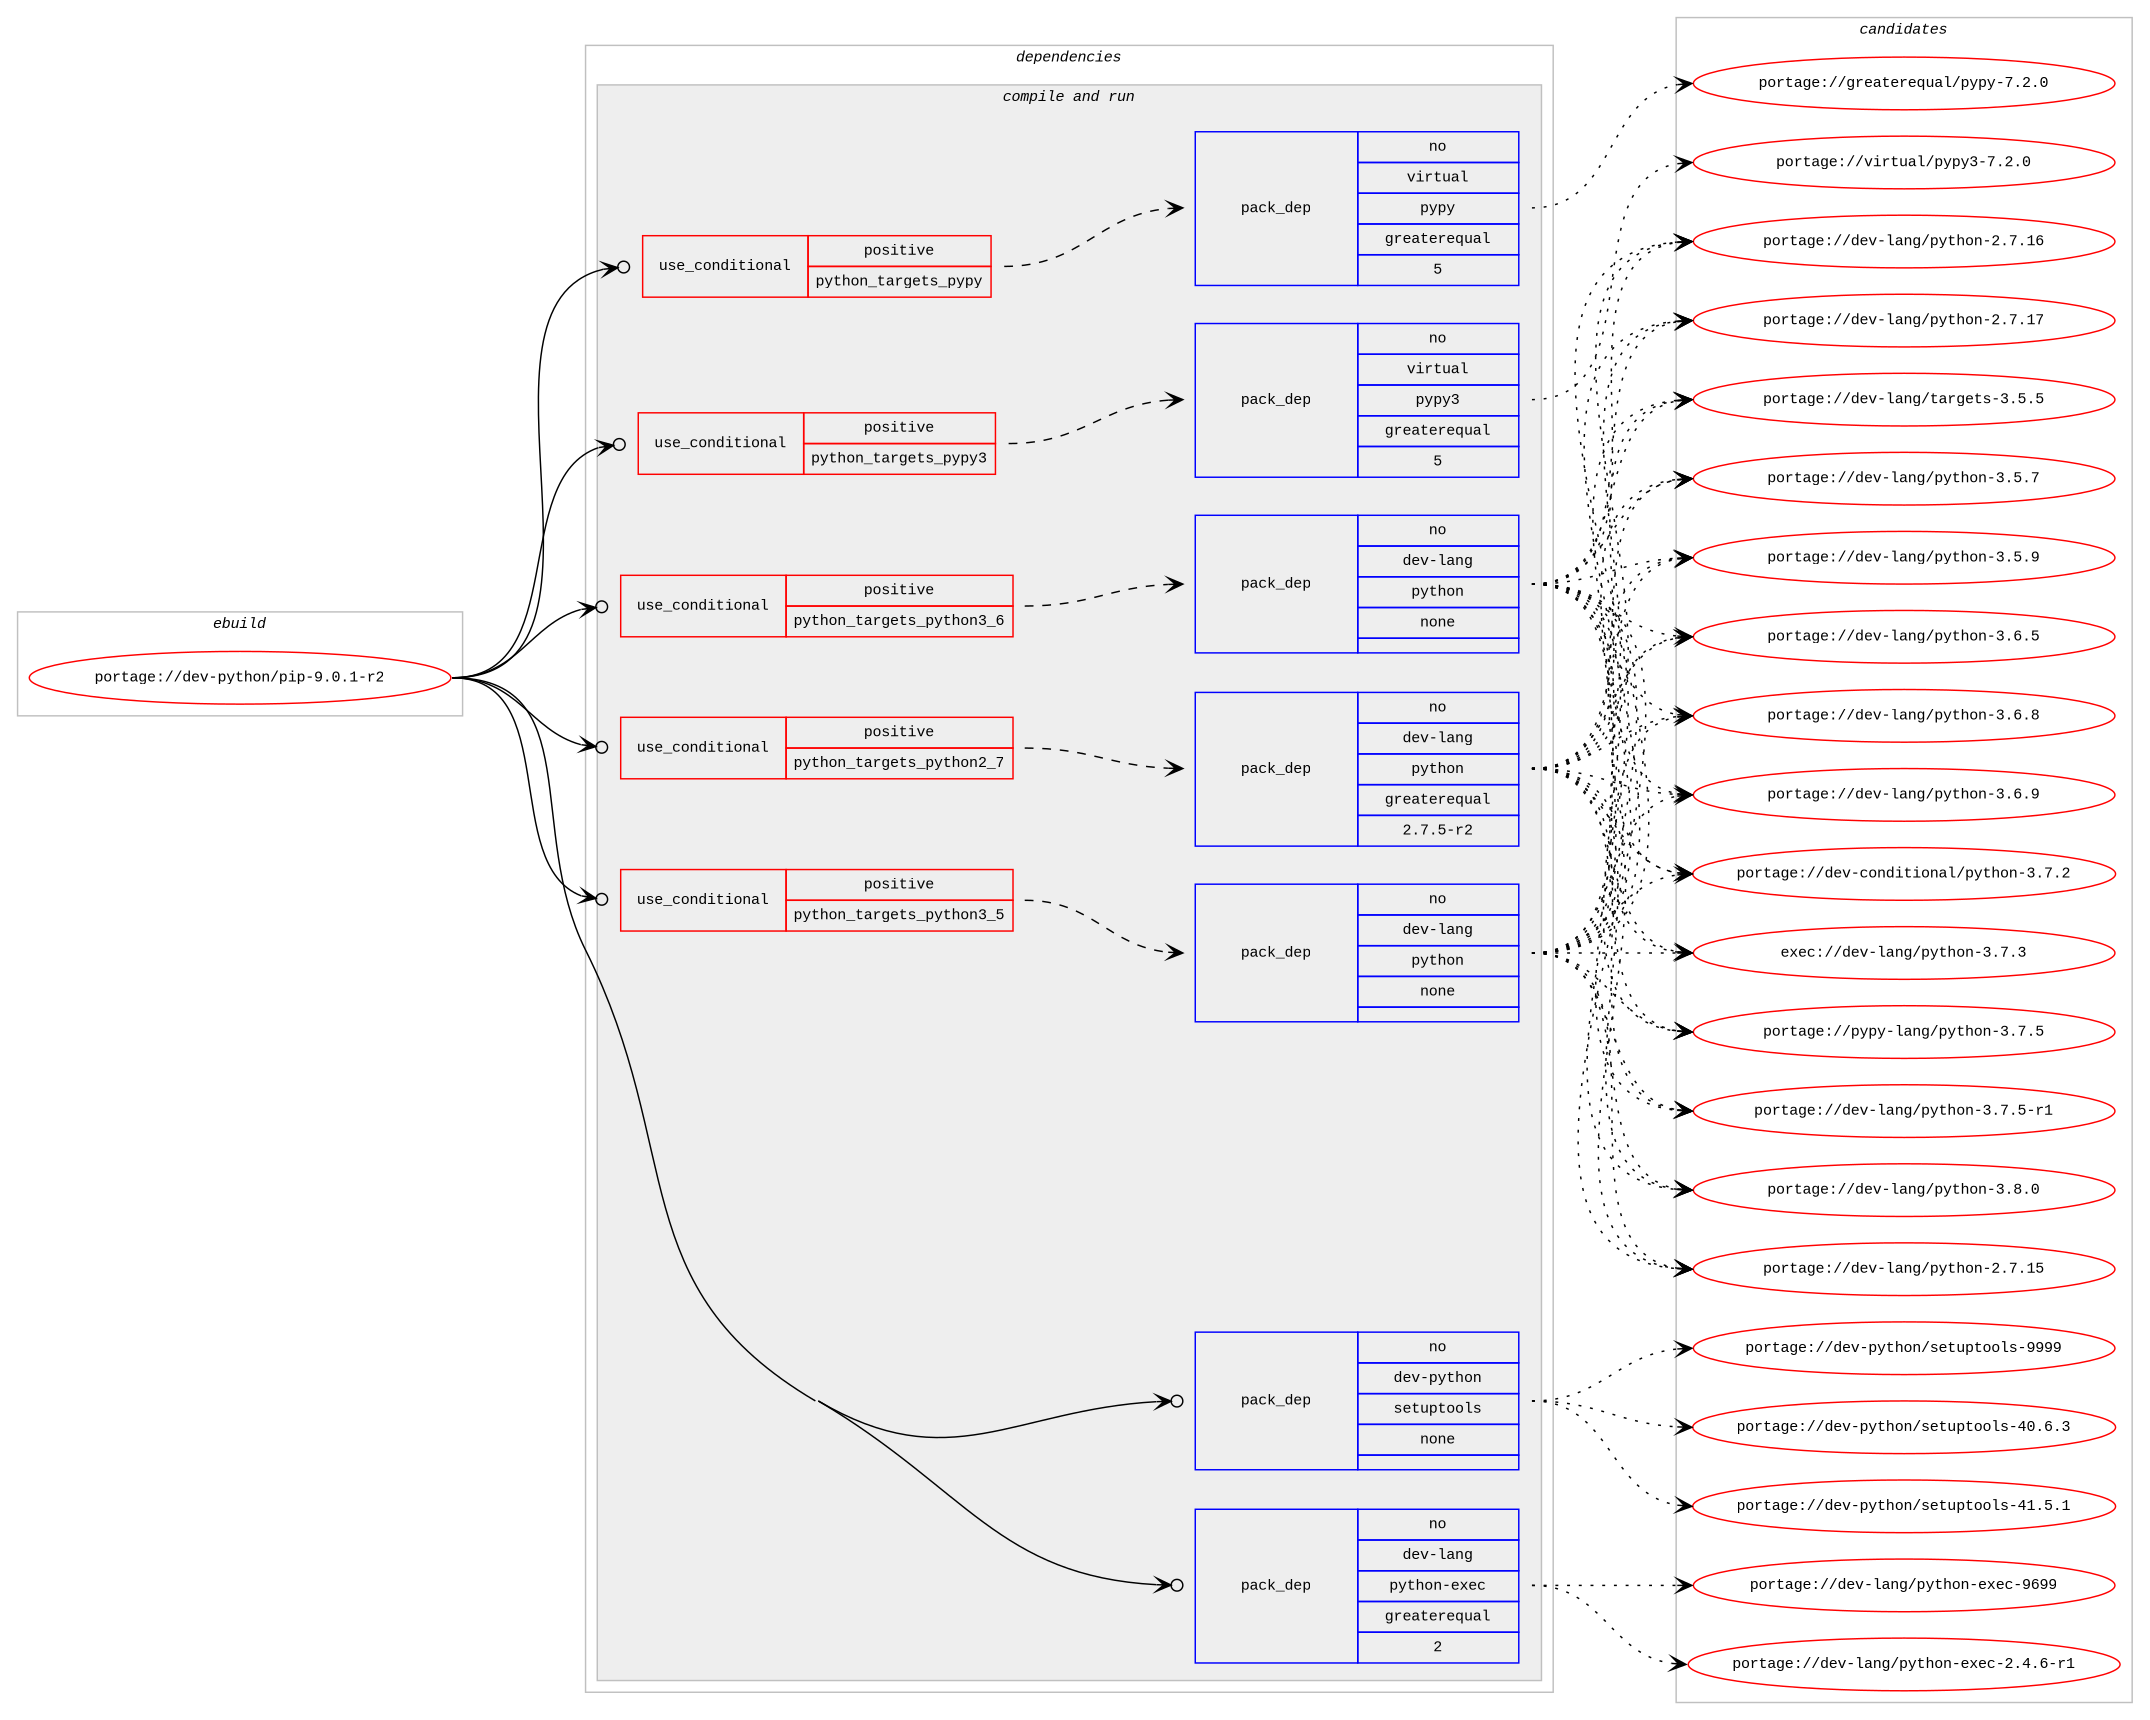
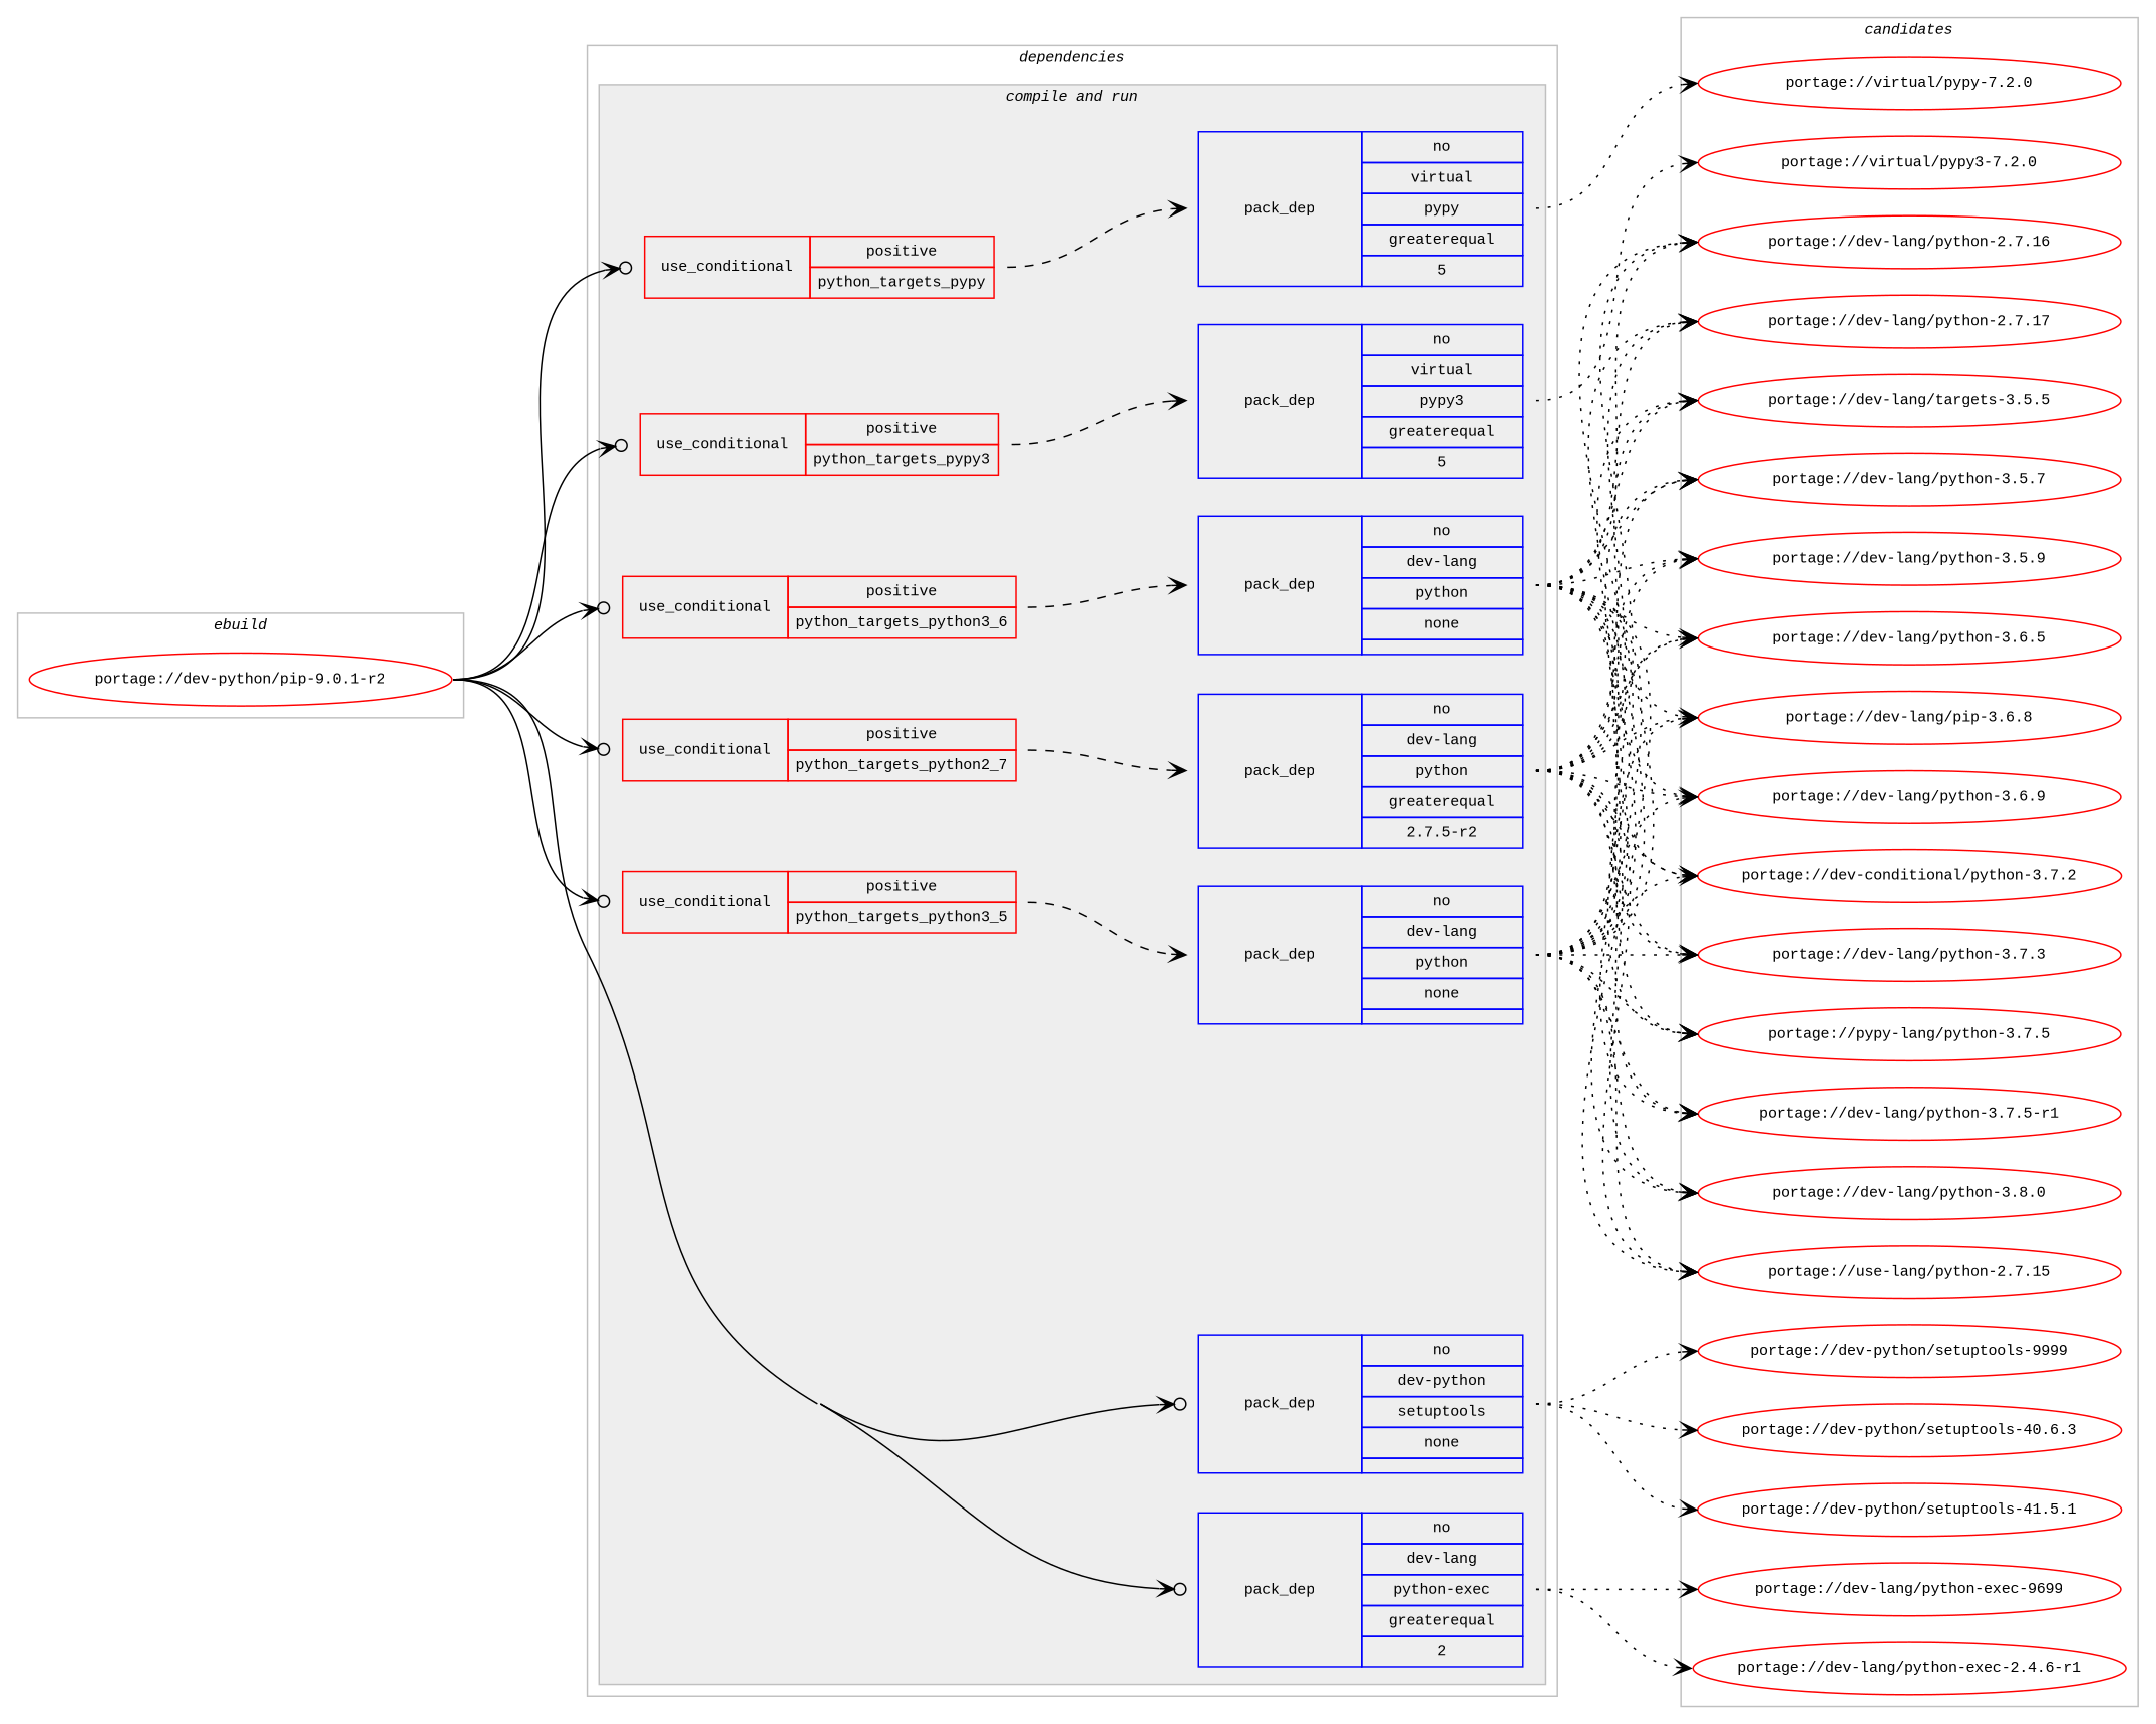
  digraph {
    compound=true
    concentrate=true
    fontname="Liberation Mono"
    fontsize=10
    newrank=true
    rankdir=LR
    ranksep=1.5
    node [color=red fontname="Liberation Mono" fontsize=10]
    edge [arrowhead=vee fontname="Liberation Mono" headport=w style=dotted tailport=e weight=100]
    n1 [label="portage://dev-python/pip-9.0.1-r2" width=4]
    n2 [color=blue label=<<TABLE BORDER="0" CELLBORDER="1" CELLSPACING="0" CELLPADDING="4" WIDTH="220"><TR><TD ROWSPAN="6" CELLPADDING="30">pack_dep</TD></TR><TR><TD WIDTH="110">no</TD></TR><TR><TD>virtual</TD></TR><TR><TD>pypy</TD></TR><TR><TD>greaterequal</TD></TR><TR><TD>5</TD></TR></TABLE>> shape=none]
    n3 [label=<<TABLE BORDER="0" CELLBORDER="1" CELLSPACING="0" CELLPADDING="4"><TR><TD ROWSPAN="3" CELLPADDING="10">use_conditional</TD></TR><TR><TD>positive</TD></TR><TR><TD>python_targets_pypy</TD></TR></TABLE>> shape=none]
    n4 [color=blue label=<<TABLE BORDER="0" CELLBORDER="1" CELLSPACING="0" CELLPADDING="4" WIDTH="220"><TR><TD ROWSPAN="6" CELLPADDING="30">pack_dep</TD></TR><TR><TD WIDTH="110">no</TD></TR><TR><TD>virtual</TD></TR><TR><TD>pypy3</TD></TR><TR><TD>greaterequal</TD></TR><TR><TD>5</TD></TR></TABLE>> shape=none]
    n5 [label=<<TABLE BORDER="0" CELLBORDER="1" CELLSPACING="0" CELLPADDING="4"><TR><TD ROWSPAN="3" CELLPADDING="10">use_conditional</TD></TR><TR><TD>positive</TD></TR><TR><TD>python_targets_pypy3</TD></TR></TABLE>> shape=none]
    n6 [color=blue label=<<TABLE BORDER="0" CELLBORDER="1" CELLSPACING="0" CELLPADDING="4" WIDTH="220"><TR><TD ROWSPAN="6" CELLPADDING="30">pack_dep</TD></TR><TR><TD WIDTH="110">no</TD></TR><TR><TD>dev-lang</TD></TR><TR><TD>python</TD></TR><TR><TD>greaterequal</TD></TR><TR><TD>2.7.5-r2</TD></TR></TABLE>> shape=none]
    n7 [label=<<TABLE BORDER="0" CELLBORDER="1" CELLSPACING="0" CELLPADDING="4"><TR><TD ROWSPAN="3" CELLPADDING="10">use_conditional</TD></TR><TR><TD>positive</TD></TR><TR><TD>python_targets_python2_7</TD></TR></TABLE>> shape=none]
    n8 [color=blue label=<<TABLE BORDER="0" CELLBORDER="1" CELLSPACING="0" CELLPADDING="4" WIDTH="220"><TR><TD ROWSPAN="6" CELLPADDING="30">pack_dep</TD></TR><TR><TD WIDTH="110">no</TD></TR><TR><TD>dev-python</TD></TR><TR><TD>setuptools</TD></TR><TR><TD>none</TD></TR><TR><TD></TD></TR></TABLE>> shape=none]
    n9 [color=blue label=<<TABLE BORDER="0" CELLBORDER="1" CELLSPACING="0" CELLPADDING="4" WIDTH="220"><TR><TD ROWSPAN="6" CELLPADDING="30">pack_dep</TD></TR><TR><TD WIDTH="110">no</TD></TR><TR><TD>dev-lang</TD></TR><TR><TD>python</TD></TR><TR><TD>none</TD></TR><TR><TD></TD></TR></TABLE>> shape=none]
    n10 [label=<<TABLE BORDER="0" CELLBORDER="1" CELLSPACING="0" CELLPADDING="4"><TR><TD ROWSPAN="3" CELLPADDING="10">use_conditional</TD></TR><TR><TD>positive</TD></TR><TR><TD>python_targets_python3_5</TD></TR></TABLE>> shape=none]
    n11 [color=blue label=<<TABLE BORDER="0" CELLBORDER="1" CELLSPACING="0" CELLPADDING="4" WIDTH="220"><TR><TD ROWSPAN="6" CELLPADDING="30">pack_dep</TD></TR><TR><TD WIDTH="110">no</TD></TR><TR><TD>dev-lang</TD></TR><TR><TD>python</TD></TR><TR><TD>none</TD></TR><TR><TD></TD></TR></TABLE>> shape=none]
    n12 [label=<<TABLE BORDER="0" CELLBORDER="1" CELLSPACING="0" CELLPADDING="4"><TR><TD ROWSPAN="3" CELLPADDING="10">use_conditional</TD></TR><TR><TD>positive</TD></TR><TR><TD>python_targets_python3_6</TD></TR></TABLE>> shape=none]
    n13 [color=blue label=<<TABLE BORDER="0" CELLBORDER="1" CELLSPACING="0" CELLPADDING="4" WIDTH="220"><TR><TD ROWSPAN="6" CELLPADDING="30">pack_dep</TD></TR><TR><TD WIDTH="110">no</TD></TR><TR><TD>dev-lang</TD></TR><TR><TD>python-exec</TD></TR><TR><TD>greaterequal</TD></TR><TR><TD>2</TD></TR></TABLE>> shape=none]
-   n14 [label="portage://greaterequal/pypy-7.2.0" width=4]
+   n14 [label="portage://virtual/pypy-7.2.0" width=4]
    n15 [label="portage://virtual/pypy3-7.2.0" width=4]
-   n16 [label="portage://dev-lang/python-2.7.15" width=4]
+   n16 [label="portage://use-lang/python-2.7.15" width=4]
    n17 [label="portage://dev-lang/python-2.7.16" width=4]
    n18 [label="portage://dev-lang/python-2.7.17" width=4]
    n19 [label="portage://dev-lang/targets-3.5.5" width=4]
    n20 [label="portage://dev-lang/python-3.5.7" width=4]
    n21 [label="portage://dev-lang/python-3.5.9" width=4]
    n22 [label="portage://dev-lang/python-3.6.5" width=4]
-   n23 [label="portage://dev-lang/python-3.6.8" width=4]
+   n23 [label="portage://dev-lang/pip-3.6.8" width=4]
    n24 [label="portage://dev-lang/python-3.6.9" width=4]
    n25 [label="portage://dev-conditional/python-3.7.2" width=4]
-   n26 [label="exec://dev-lang/python-3.7.3" width=4]
+   n26 [label="portage://dev-lang/python-3.7.3" width=4]
    n27 [label="portage://pypy-lang/python-3.7.5" width=4]
    n28 [label="portage://dev-lang/python-3.7.5-r1" width=4]
    n29 [label="portage://dev-lang/python-3.8.0" width=4]
    n30 [label="portage://dev-lang/python-exec-2.4.6-r1" width=4]
    n31 [label="portage://dev-lang/python-exec-9699" width=4]
    n32 [label="portage://dev-python/setuptools-40.6.3" width=4]
    n33 [label="portage://dev-python/setuptools-41.5.1" width=4]
    n34 [label="portage://dev-python/setuptools-9999" width=4]
    subgraph cluster_1 {
      color=gray
      label=<<i>ebuild</i>>
      rank=same
      n1
    }
    subgraph cluster_2 {
      color=gray
      label=<<i>dependencies</i>>
      subgraph cluster_3 {
        color=gray
        fillcolor="#eeeeee"
        label=<<i>compile</i>>
        style=filled
      }
      subgraph cluster_4 {
        color=gray
        fillcolor="#eeeeee"
        label=<<i>compile and run</i>>
        style=filled
        subgraph sub_5 {
          color=gray
          fillcolor="#eeeeee"
          label=<<i>compile and run</i>>
          style=filled
          n3
          subgraph sub_6 {
            color=gray
            fillcolor="#eeeeee"
            label=<<i>compile and run</i>>
            style=filled
            n2
          }
        }
        subgraph sub_7 {
          color=gray
          fillcolor="#eeeeee"
          label=<<i>compile and run</i>>
          style=filled
          n5
          subgraph sub_8 {
            color=gray
            fillcolor="#eeeeee"
            label=<<i>compile and run</i>>
            style=filled
            n4
          }
        }
        subgraph sub_9 {
          color=gray
          fillcolor="#eeeeee"
          label=<<i>compile and run</i>>
          style=filled
          n7
          subgraph sub_10 {
            color=gray
            fillcolor="#eeeeee"
            label=<<i>compile and run</i>>
            style=filled
            n6
          }
        }
        subgraph sub_11 {
          color=gray
          fillcolor="#eeeeee"
          label=<<i>compile and run</i>>
          style=filled
          n8
        }
        subgraph sub_12 {
          color=gray
          fillcolor="#eeeeee"
          label=<<i>compile and run</i>>
          style=filled
          n10
          subgraph sub_13 {
            color=gray
            fillcolor="#eeeeee"
            label=<<i>compile and run</i>>
            style=filled
            n9
          }
        }
        subgraph sub_14 {
          color=gray
          fillcolor="#eeeeee"
          label=<<i>compile and run</i>>
          style=filled
          n12
          subgraph sub_15 {
            color=gray
            fillcolor="#eeeeee"
            label=<<i>compile and run</i>>
            style=filled
            n11
          }
        }
        subgraph sub_16 {
          color=gray
          fillcolor="#eeeeee"
          label=<<i>compile and run</i>>
          style=filled
          n13
        }
      }
      subgraph cluster_17 {
        color=gray
        fillcolor="#eeeeee"
        label=<<i>run</i>>
        style=filled
      }
    }
    subgraph cluster_18 {
      color=gray
      label=<<i>candidates</i>>
      rank=same
      subgraph sub_19 {
        color=black
        label=<<i>candidates</i>>
        nodesep=1
        rank=same
        n14
      }
      subgraph sub_20 {
        color=black
        label=<<i>candidates</i>>
        nodesep=1
        rank=same
        n15
      }
      subgraph sub_21 {
        color=black
        label=<<i>candidates</i>>
        nodesep=1
        rank=same
        n16
        n17
        n18
        n19
        n20
        n21
        n22
        n23
        n24
        n25
        n26
        n27
        n28
        n29
      }
      subgraph sub_22 {
        color=black
        label=<<i>candidates</i>>
        nodesep=1
        rank=same
        n16
        n17
        n18
        n19
        n20
        n21
        n22
        n23
        n24
        n25
        n26
        n27
        n28
        n29
      }
      subgraph sub_23 {
        color=black
        label=<<i>candidates</i>>
        nodesep=1
        rank=same
        n16
        n17
        n18
        n19
        n20
        n21
        n22
        n23
        n24
        n25
        n26
        n27
        n28
        n29
      }
      subgraph sub_24 {
        color=black
        label=<<i>candidates</i>>
        nodesep=1
        rank=same
        n30
        n31
      }
      subgraph sub_25 {
        color=black
        label=<<i>candidates</i>>
        nodesep=1
        rank=same
        n32
        n33
        n34
      }
    }
    n1 -> n3 [arrowhead=odotvee style=solid weight=20]
    n1 -> n5 [arrowhead=odotvee style=solid weight=20]
    n1 -> n7 [arrowhead=odotvee style=solid weight=20]
    n1 -> n8 [arrowhead=odotvee style=solid weight=20]
    n1 -> n10 [arrowhead=odotvee style=solid weight=20]
    n1 -> n12 [arrowhead=odotvee style=solid weight=20]
    n1 -> n13 [arrowhead=odotvee style=solid weight=20]
    n2 -> n14
    n3 -> n2 [style=dashed weight=20]
    n4 -> n15
    n5 -> n4 [style=dashed weight=20]
    n6 -> n16
    n6 -> n17
    n6 -> n18
    n6 -> n19
    n6 -> n20
    n6 -> n21
    n6 -> n22
    n6 -> n23
    n6 -> n24
    n6 -> n25
    n6 -> n26
    n6 -> n27
    n6 -> n28
    n6 -> n29
    n7 -> n6 [style=dashed weight=20]
    n8 -> n32
    n8 -> n33
    n8 -> n34
    n9 -> n16
    n9 -> n17
    n9 -> n18
    n9 -> n19
    n9 -> n20
    n9 -> n21
    n9 -> n22
    n9 -> n23
    n9 -> n24
    n9 -> n25
    n9 -> n26
    n9 -> n27
    n9 -> n28
    n9 -> n29
    n10 -> n9 [style=dashed weight=20]
    n11 -> n16
    n11 -> n17
    n11 -> n18
    n11 -> n19
    n11 -> n20
    n11 -> n21
    n11 -> n22
    n11 -> n23
    n11 -> n24
    n11 -> n25
    n11 -> n26
    n11 -> n27
    n11 -> n28
    n11 -> n29
    n12 -> n11 [style=dashed weight=20]
    n13 -> n30
    n13 -> n31
  }
